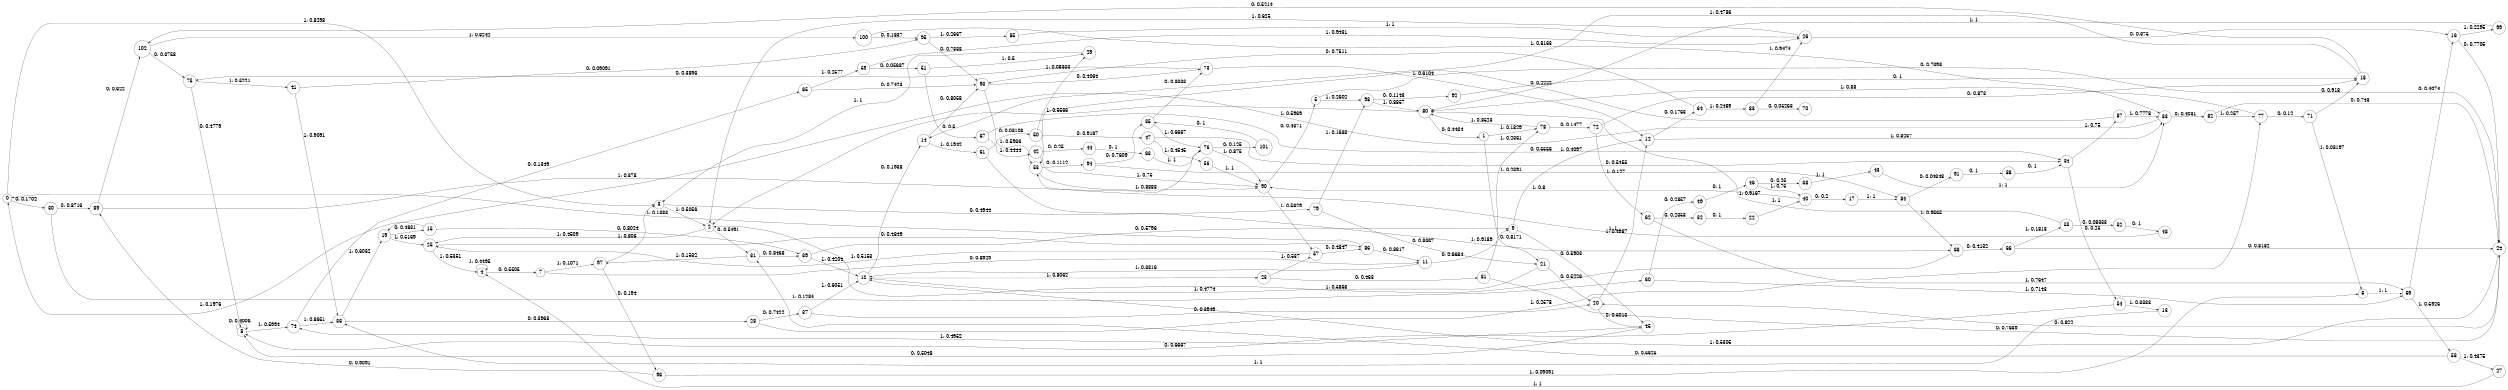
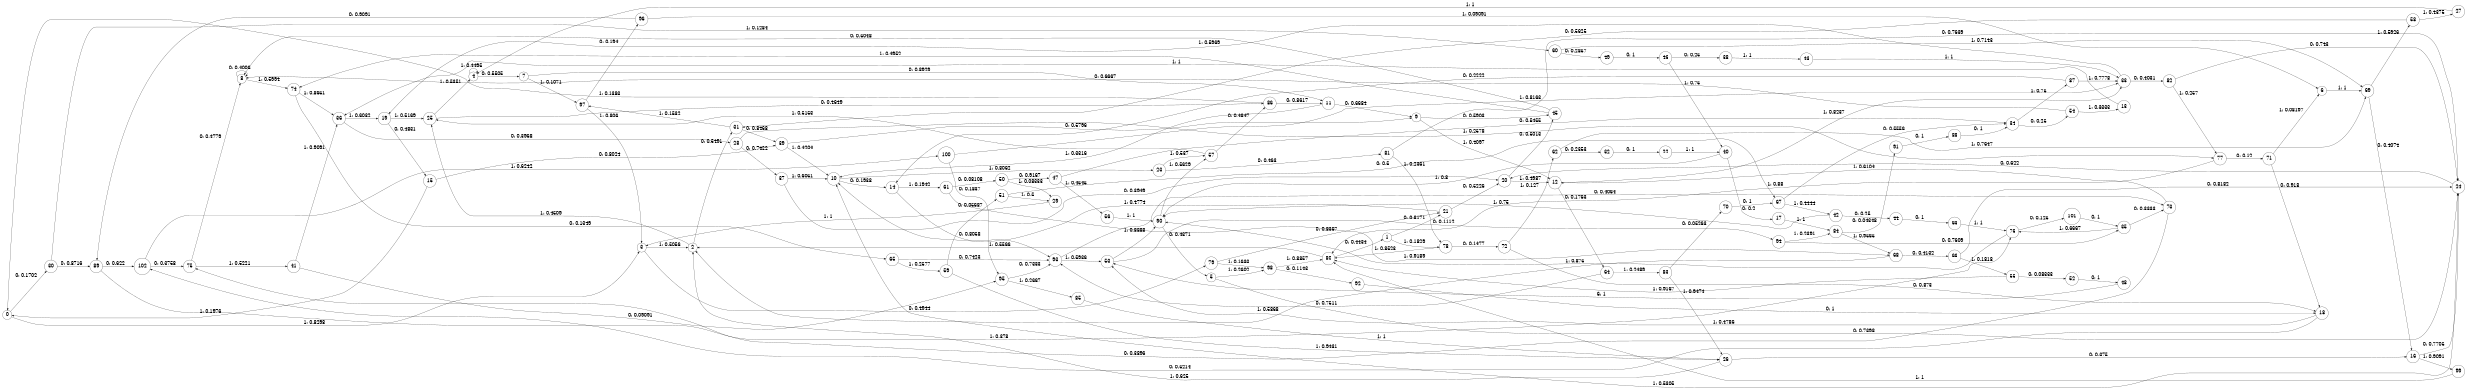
  digraph {
    rankdir=LR
    node [fontsize=24 shape=circle]
    edge [fontsize=24]
    0
    30
    3
    89
    60
    2
    79
    102
    76
    69
    49
    31
    25
    21
    98
    1
    78
    10
    20
    80
    72
    14
    23
    45
    12
    18
    62
    97
    39
    4
    86
    96
    9
    7
    11
    92
    5
    24
    6
    16
    58
    99
    27
    8
    74
    36
    65
    19
    28
    93
    59
    64
    33
    83
    82
    61
    81
    57
    53
    73
    50
    68
    26
    70
    15
    77
    13
    37
    90
    94
    75
    29
    47
    66
    17
    84
    91
    88
    100
    41
    95
    35
    22
    40
    71
    101
    46
    32
    34
    54
    87
    38
    43
    85
    42
    44
    63
    56
    48
    51
    67
    52
    55
    0 -> 30 [label="0: 0.1702   "]
    0 -> 3 [label="1: 0.8298   "]
    30 -> 89 [label="0: 0.8716   "]
    30 -> 60 [label="1: 0.1284   "]
    3 -> 2 [label="1: 0.5056   "]
    3 -> 79 [label="0: 0.4944   "]
    89 -> 102 [label="0: 0.622    "]
    89 -> 76 [label="1: 0.378    "]
    60 -> 69 [label="1: 0.7143   "]
    60 -> 49 [label="0: 0.2857   "]
    2 -> 31 [label="0: 0.5491   "]
    2 -> 25 [label="1: 0.4509   "]
    79 -> 21 [label="0: 0.8367   "]
    79 -> 98 [label="1: 0.1633   "]
    102 -> 75 [label="0: 0.3758   "]
    102 -> 100 [label="1: 0.6242   "]
    76 -> 90 [label="1: 0.875    "]
    76 -> 101 [label="0: 0.125    "]
    69 -> 16 [label="0: 0.4074   "]
    69 -> 58 [label="1: 0.5926   "]
    49 -> 46 [label="0: 1        "]
    31 -> 97 [label="1: 0.1532   "]
    31 -> 39 [label="0: 0.8468   "]
    25 -> 4 [label="1: 0.5351   "]
    25 -> 86 [label="0: 0.4649   "]
    21 -> 10 [label="1: 0.4774   "]
    21 -> 20 [label="0: 0.5226   "]
    98 -> 80 [label="1: 0.8857   "]
    98 -> 92 [label="0: 0.1143   "]
    1 -> 21 [label="0: 0.8171   "]
    1 -> 78 [label="1: 0.1829   "]
    78 -> 80 [label="1: 0.8523   "]
    78 -> 72 [label="0: 0.1477   "]
    10 -> 14 [label="0: 0.1938   "]
    10 -> 23 [label="1: 0.8062   "]
    20 -> 45 [label="0: 0.5013   "]
    20 -> 12 [label="1: 0.4987   "]
    80 -> 2 [label="1: 0.5566   "]
    80 -> 1 [label="0: 0.4434   "]
    72 -> 18 [label="0: 0.873    "]
    72 -> 62 [label="1: 0.127    "]
    14 -> 93 [label="0: 0.8058   "]
    14 -> 61 [label="1: 0.1942   "]
    23 -> 81 [label="0: 0.463    "]
    23 -> 57 [label="1: 0.537    "]
    45 -> 8 [label="0: 0.5048   "]
    45 -> 74 [label="1: 0.4952   "]
    12 -> 64 [label="0: 0.1763   "]
    12 -> 33 [label="1: 0.8237   "]
    18 -> 102 [label="0: 0.5214   "]
    18 -> 53 [label="1: 0.4786   "]
    62 -> 69 [label="1: 0.7647   "]
    62 -> 32 [label="0: 0.2353   "]
    97 -> 3 [label="1: 0.806    "]
    97 -> 96 [label="0: 0.194    "]
    39 -> 10 [label="1: 0.4204   "]
    39 -> 9 [label="0: 0.5796   "]
    4 -> 4 [label="1: 0.4495   "]
    4 -> 7 [label="0: 0.5505   "]
    86 -> 0 [label="1: 0.1383   "]
    86 -> 11 [label="0: 0.8617   "]
    96 -> 89 [label="0: 0.9091   "]
    96 -> 6 [label="1: 0.09091  "]
    9 -> 45 [label="0: 0.5903   "]
    9 -> 12 [label="1: 0.4097   "]
    7 -> 97 [label="1: 0.1071   "]
    7 -> 11 [label="0: 0.8929   "]
    11 -> 10 [label="1: 0.3316   "]
    11 -> 9 [label="0: 0.6684   "]
    92 -> 18 [label="0: 1        "]
    5 -> 98 [label="1: 0.2602   "]
    5 -> 24 [label="0: 0.7398   "]
    24 -> 10 [label="1: 0.5305   "]
    24 -> 20 [label="0: 0.622    "]
    6 -> 69 [label="1: 1        "]
    16 -> 24 [label="0: 0.7705   "]
-   16 -> 99 [label="1: 0.2295   "]
+   16 -> 99 [label="1: 0.9091   "]
    58 -> 31 [label="0: 0.5625   "]
    58 -> 27 [label="1: 0.4375   "]
    99 -> 80 [label="1: 1        "]
    27 -> 4 [label="1: 1        "]
    8 -> 8 [label="0: 0.4006   "]
    8 -> 74 [label="1: 0.5994   "]
    74 -> 36 [label="1: 0.8651   "]
    74 -> 65 [label="0: 0.1349   "]
    36 -> 19 [label="1: 0.6032   "]
    36 -> 28 [label="0: 0.3968   "]
    65 -> 93 [label="0: 0.7423   "]
    65 -> 59 [label="1: 0.2577   "]
    19 -> 25 [label="1: 0.5169   "]
    19 -> 15 [label="0: 0.4831   "]
    28 -> 77 [label="1: 0.2578   "]
    28 -> 37 [label="0: 0.7422   "]
    93 -> 53 [label="1: 0.5936   "]
    93 -> 73 [label="0: 0.4064   "]
    59 -> 26 [label="1: 0.9431   "]
    59 -> 51 [label="0: 0.05687  "]
    64 -> 93 [label="0: 0.7511   "]
    64 -> 83 [label="1: 0.2489   "]
    33 -> 19 [label="1: 0.5969   "]
    33 -> 82 [label="0: 0.4031   "]
    83 -> 26 [label="1: 0.9474   "]
    83 -> 70 [label="0: 0.05263  "]
    82 -> 24 [label="0: 0.743    "]
    82 -> 77 [label="1: 0.257    "]
    61 -> 50 [label="0: 0.08108  "]
    61 -> 68 [label="1: 0.9189   "]
    81 -> 78 [label="1: 0.2361   "]
    81 -> 24 [label="0: 0.7639   "]
    57 -> 25 [label="1: 0.5153   "]
    57 -> 86 [label="0: 0.4847   "]
    53 -> 90 [label="1: 0.8888   "]
    53 -> 94 [label="0: 0.1112   "]
    73 -> 12 [label="1: 0.6104   "]
    73 -> 75 [label="0: 0.3896   "]
    50 -> 29 [label="1: 0.08333  "]
    50 -> 47 [label="0: 0.9167   "]
    68 -> 2 [label="1: 0.5868   "]
    68 -> 66 [label="0: 0.4132   "]
    26 -> 2 [label="1: 0.625    "]
    26 -> 16 [label="0: 0.375    "]
+   70 -> 67 [label="0: 1        "]
    15 -> 0 [label="1: 0.1976   "]
    15 -> 39 [label="0: 0.8024   "]
    77 -> 80 [label="1: 0.88     "]
    77 -> 71 [label="0: 0.12     "]
    13 -> 36 [label="1: 1        "]
    37 -> 10 [label="1: 0.6051   "]
    37 -> 20 [label="0: 0.3949   "]
    90 -> 5 [label="0: 0.4371   "]
    90 -> 57 [label="1: 0.5629   "]
    94 -> 84 [label="1: 0.2391   "]
    94 -> 35 [label="0: 0.7609   "]
    75 -> 8 [label="0: 0.4779   "]
    75 -> 41 [label="1: 0.5221   "]
    29 -> 3 [label="1: 1        "]
    47 -> 34 [label="0: 0.5455   "]
    47 -> 56 [label="1: 0.4545   "]
    66 -> 24 [label="0: 0.8182   "]
    66 -> 55 [label="1: 0.1818   "]
    17 -> 84 [label="1: 1        "]
    84 -> 68 [label="1: 0.9565   "]
    84 -> 91 [label="0: 0.04348  "]
    91 -> 88 [label="0: 1        "]
    88 -> 34 [label="0: 1        "]
    100 -> 33 [label="1: 0.8163   "]
    100 -> 95 [label="0: 0.1837   "]
    41 -> 36 [label="1: 0.9091   "]
    41 -> 95 [label="0: 0.09091  "]
    95 -> 93 [label="0: 0.7333   "]
    95 -> 85 [label="1: 0.2667   "]
    35 -> 76 [label="1: 0.6667   "]
    35 -> 73 [label="0: 0.3333   "]
    22 -> 40 [label="1: 1        "]
    40 -> 90 [label="1: 0.8      "]
    40 -> 17 [label="0: 0.2      "]
    71 -> 18 [label="0: 0.918    "]
    71 -> 6 [label="1: 0.08197  "]
    101 -> 35 [label="0: 1        "]
    46 -> 40 [label="1: 0.75     "]
    46 -> 38 [label="0: 0.25     "]
    32 -> 22 [label="0: 1        "]
    34 -> 54 [label="0: 0.25     "]
    34 -> 87 [label="1: 0.75     "]
    54 -> 8 [label="0: 0.6667   "]
    54 -> 13 [label="1: 0.3333   "]
    87 -> 14 [label="0: 0.2222   "]
    87 -> 33 [label="1: 0.7778   "]
    38 -> 43 [label="1: 1        "]
    43 -> 33 [label="1: 1        "]
    85 -> 26 [label="1: 1        "]
    42 -> 90 [label="1: 0.75     "]
    42 -> 44 [label="0: 0.25     "]
    44 -> 63 [label="0: 1        "]
    63 -> 76 [label="1: 1        "]
    56 -> 90 [label="1: 1        "]
-   48 -> 53 [label="1: 1        "]
+   48 -> 53 [label="6: 1        "]
    51 -> 29 [label="1: 0.5      "]
    51 -> 67 [label="0: 0.5      "]
    67 -> 34 [label="0: 0.5556   "]
    67 -> 42 [label="1: 0.4444   "]
    52 -> 48 [label="0: 1        "]
    55 -> 80 [label="1: 0.9167   "]
    55 -> 52 [label="0: 0.08333  "]
  }
